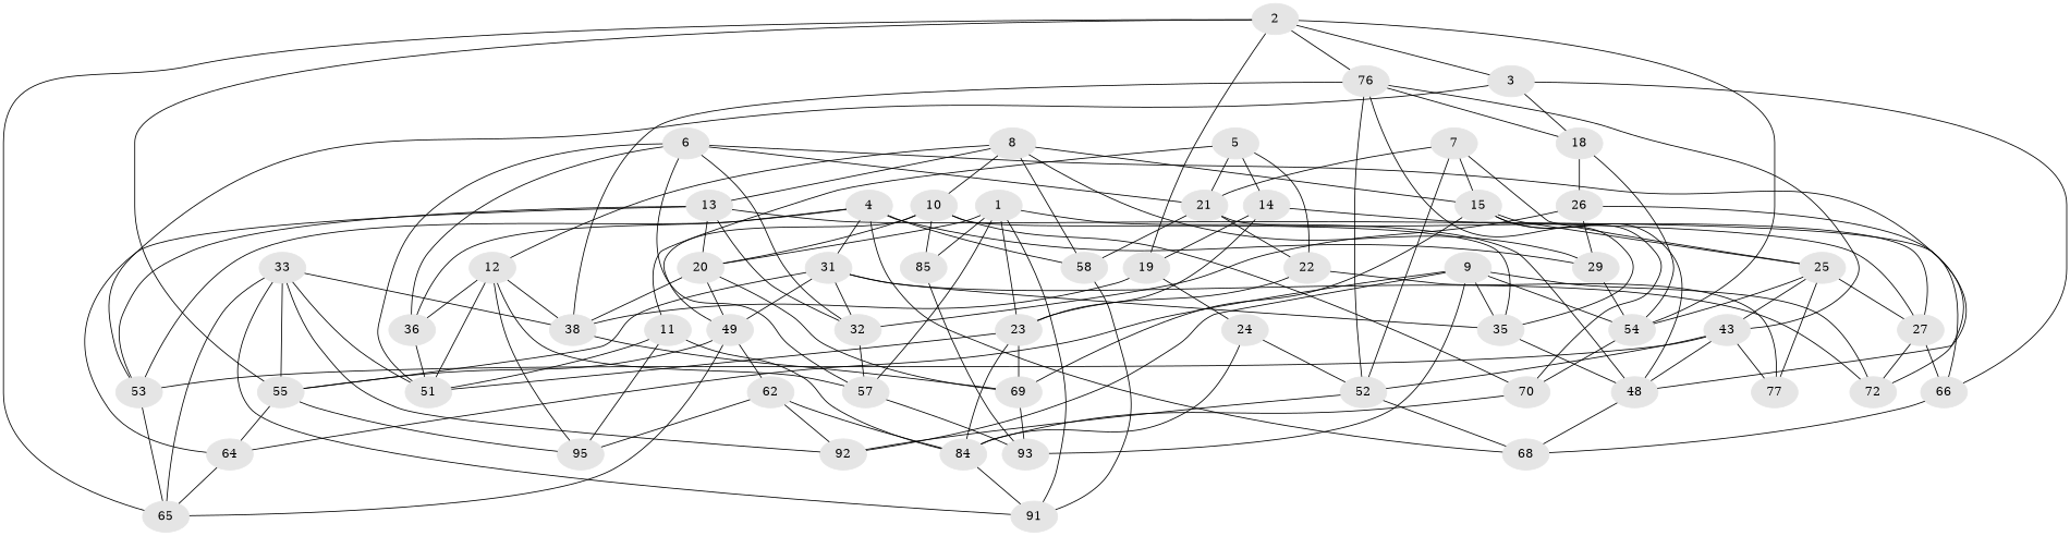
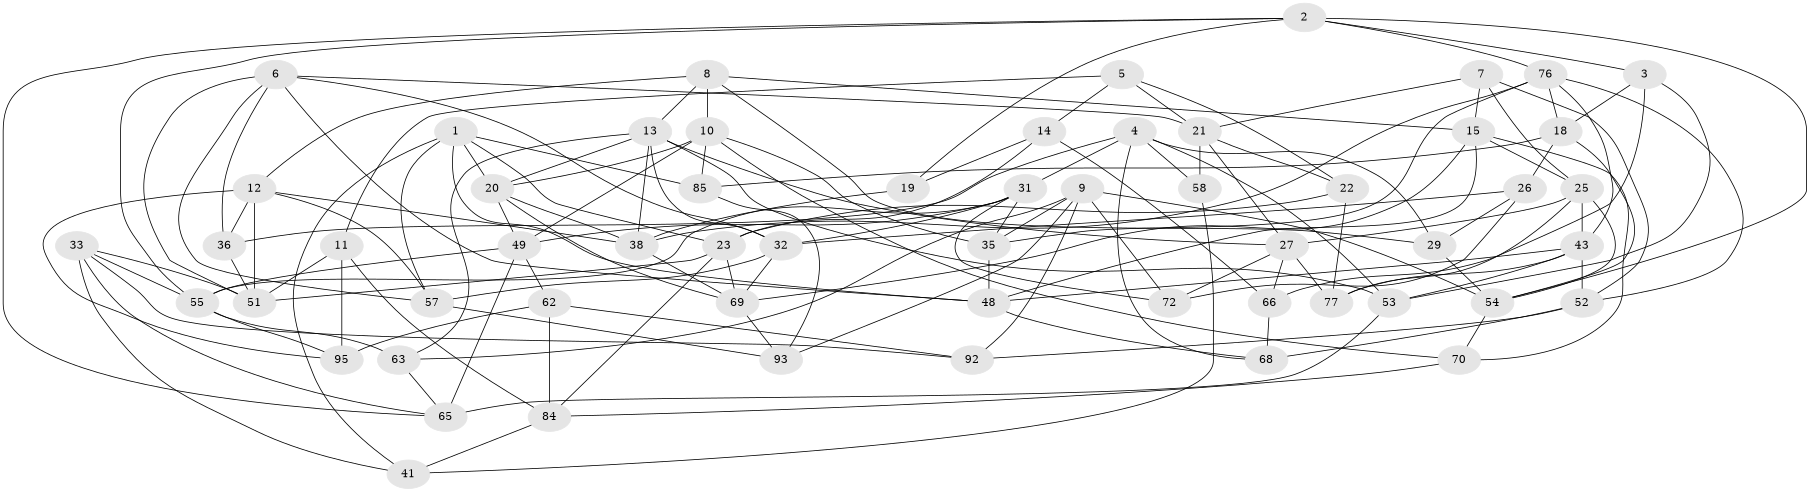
  graph {
    node [color=gray90 style=filled]
    1 [super="+50"]
    20 [super="+47"]
    23 [super="+28"]
    48 [super="+67"]
    57 [super="+71"]
    85
-   91
+   91 [label=41]
    49 [super="+60"]
    38 [super="+39"]
    69 [super="+81"]
    51 [super="+73"]
    84 [super="+89"]
    68
    93
    2 [super="+45"]
    3
    n17 [label=76 super="+34"]
    19
    54 [super="+79"]
    55 [super="+82"]
    65 [super="+76"]
    18 [super="+37"]
    53 [super="+86"]
    66
    52 [super="+74"]
    35 [super="+40"]
    43 [super="+88"]
-   24
    70
-   63 [label=64]
+   63
    95
    26 [super="+44"]
    4 [super="+61"]
    29
    31 [super="+87"]
    36
    58 [super="+90"]
    32 [super="+83"]
    72
    5
    11
    14
    21 [super="+78"]
    22
    27 [super="+41"]
    77
    6 [super="+17"]
    15 [super="+94"]
    25 [super="+30"]
    7
    92
    8 [super="+75"]
    10 [super="+80"]
    12 [super="+42"]
    13 [super="+46"]
    9 [super="+59"]
    62
    33 [super="+56"]
    1 -- 20
    1 -- 23
    1 -- 48
    1 -- 57
    1 -- 85
    1 -- 91
    20 -- 49
    20 -- 38
    20 -- 69
    23 -- 69
    23 -- 51
    23 -- 84
    48 -- 68
    57 -- 93
    85 -- 93
    49 -- 55
    49 -- 65
    49 -- 62
    38 -- 69
    69 -- 93
    84 -- 91
    2 -- 3
    2 -- n17
    2 -- 19
    2 -- 54
    2 -- 55
    2 -- 65
    3 -- 18
    3 -- 53
    3 -- 66
    n17 -- 38
    n17 -- 18
    n17 -- 52
    n17 -- 35
    n17 -- 43
    19 -- 38
-   19 -- 24
    54 -- 70
    55 -- 63
    55 -- 95
+   18 -- 85
    18 -- 54
    18 -- 26 [weight=2]
    53 -- 65 [weight=2]
    66 -- 68
    52 -- 68
    52 -- 92
    35 -- 48
    43 -- 48
    43 -- 53
    43 -- 52
    43 -- 77
-   24 -- 84
-   24 -- 52
    70 -- 84
    63 -- 65
    26 -- 29
    26 -- 32
    26 -- 72
    4 -- 68
    4 -- 53
    4 -- 29
    4 -- 31
    4 -- 36
    4 -- 58
    29 -- 54
    31 -- 49
    31 -- 55
    31 -- 35
    31 -- 32
    31 -- 72
    36 -- 51
    58 -- 91
    32 -- 57
+   32 -- 69
    5 -- 11
    5 -- 14
    5 -- 21
    5 -- 22
    11 -- 51
    11 -- 84
    11 -- 95
    14 -- 23
    14 -- 19
    14 -- 66
    21 -- 58
    21 -- 22
    21 -- 27
    22 -- 23
    22 -- 77
    27 -- 66
    27 -- 72
+   27 -- 77
    6 -- 48
    6 -- 57
    6 -- 51
    6 -- 36
    6 -- 32
    6 -- 21
    15 -- 48
    15 -- 69
    15 -- 70
    15 -- 25
    25 -- 54
    25 -- 43
    25 -- 27
    25 -- 77
    7 -- 52
    7 -- 21
    7 -- 15
    7 -- 25
    8 -- 29
-   8 -- 58
    8 -- 15
    8 -- 10
    8 -- 12
    8 -- 13
    10 -- 20
    10 -- 85
    10 -- 49
    10 -- 35
    10 -- 70
    12 -- 57
    12 -- 38
    12 -- 51
    12 -- 95
    12 -- 36
    13 -- 20
    13 -- 53
    13 -- 63
    13 -- 32
    13 -- 27
    9 -- 93
    9 -- 54
    9 -- 35
    9 -- 63
    9 -- 72
    9 -- 92
    62 -- 84
    62 -- 95
    62 -- 92
    33 -- 91
-   33 -- 38
+   13 -- 38
    33 -- 51
    33 -- 55
    33 -- 65
    33 -- 92
  }
